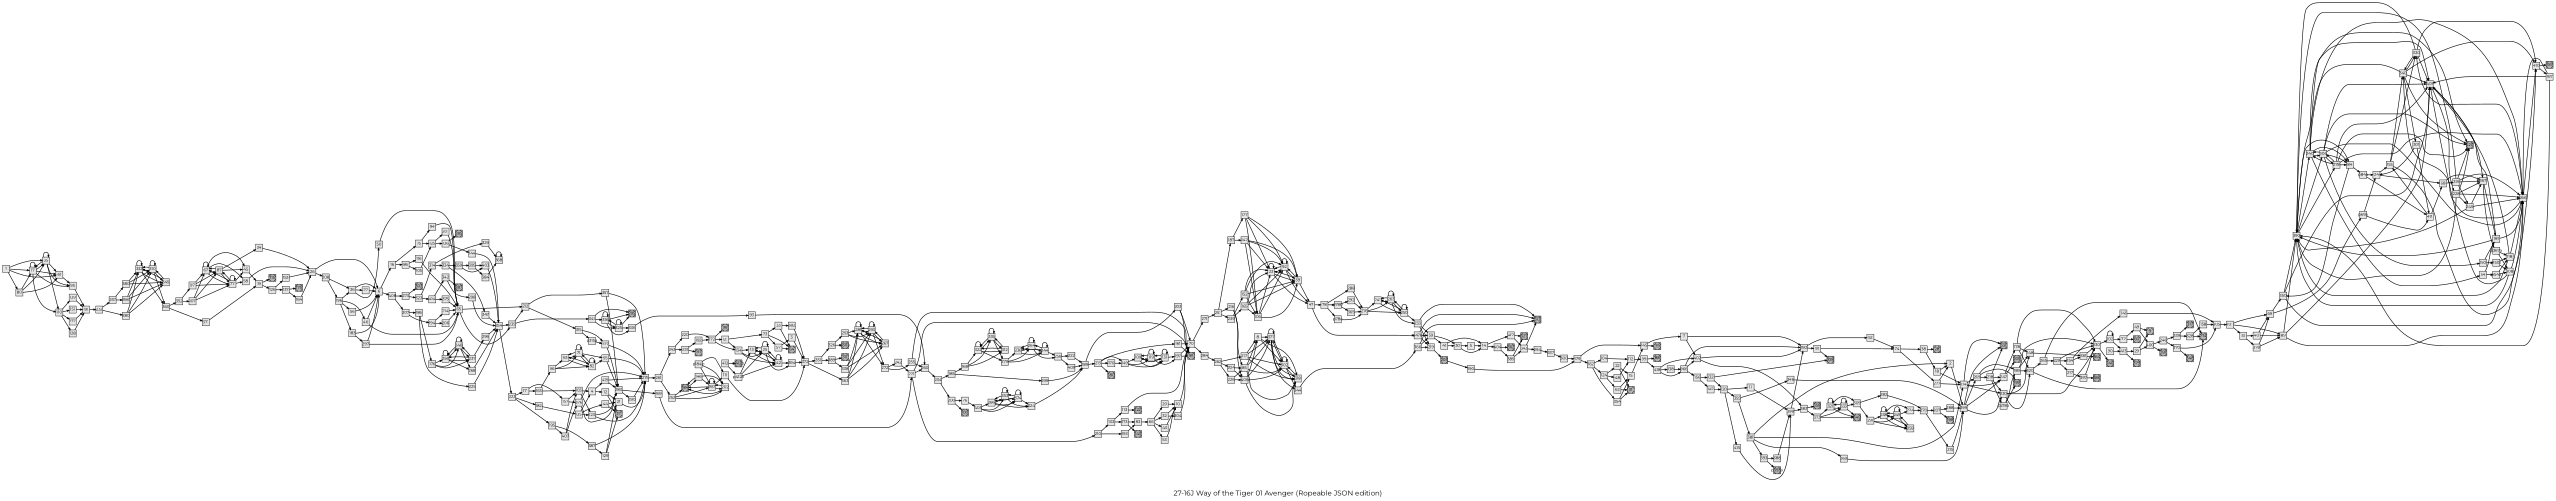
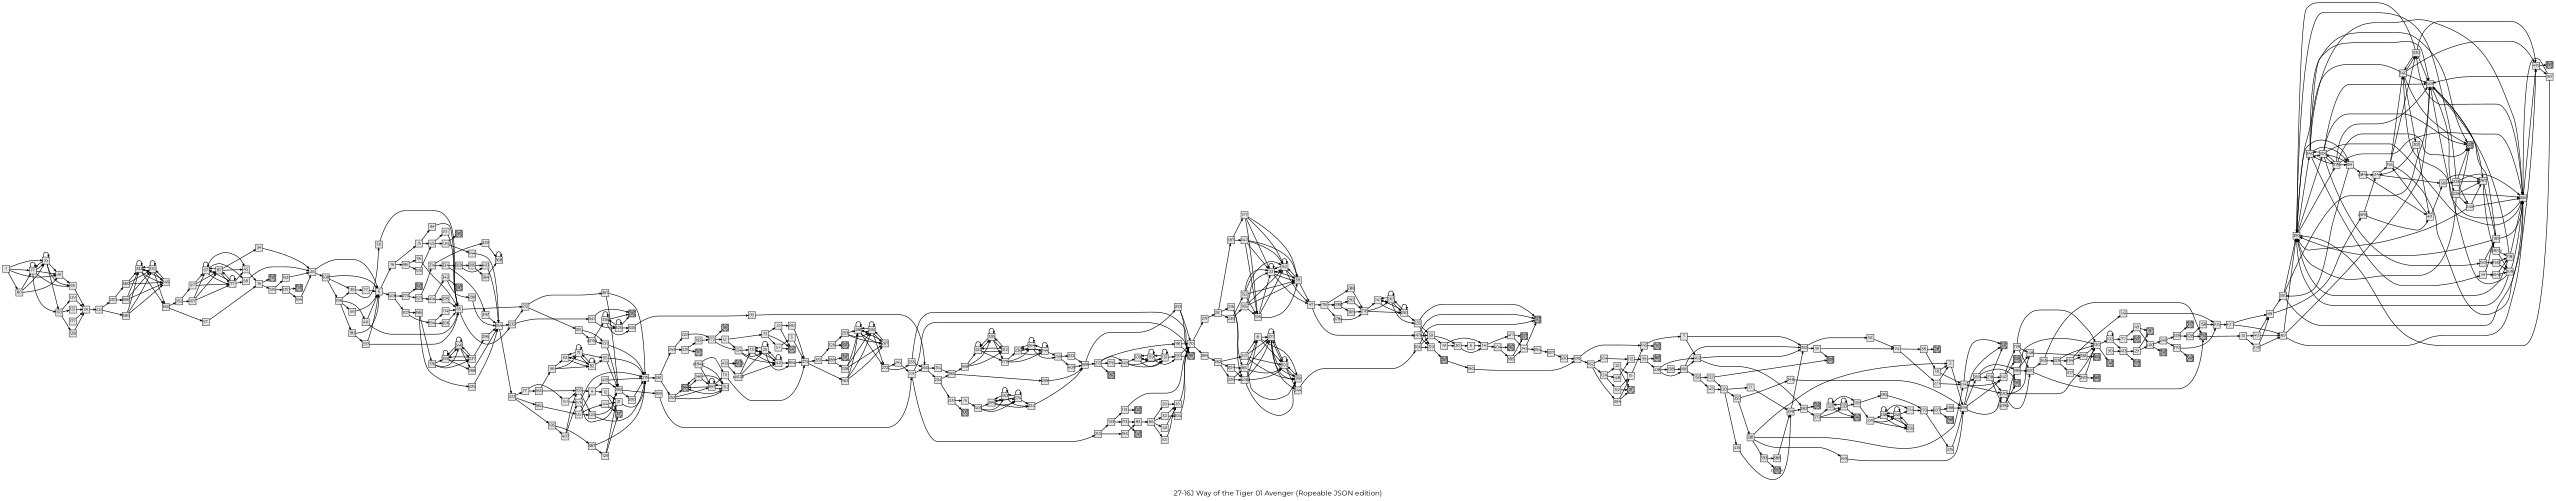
  digraph {
    fontname=Montserrat
    fontsize=36
    label="27-16J Way of the Tiger 01 Avenger (Ropeable JSON edition)"
    nodesep=0.35
    ordering=out
    rankdir=LR
    ranksep=0.45
    node [fillcolor=grey90 fixedsize=true fontname=Montserrat fontsize=20 labelfloat=true margin="0,0" penwidth=2 regular=true shape=rect style=filled]
    edge [fontname=Montserrat fontsize=12 labelfloat=true penwidth=3]
    1
    17
    35
    61
    80
    95
    110
    191
    139
    151
    177
    128
    2
    399
    331 [fillcolor=grey70 shape=Msquare]
    269
    247
    230
    189
    199 [fillcolor=grey70 shape=Msquare]
    218
    178
    209 [fillcolor=grey70 shape=Msquare]
    130
    148
    320
    3
    372
    351
    363
    326
    389
    281
    293
    267
    4
    419
    12
    275
    283
    21
    37 [fillcolor=grey70 shape=Msquare]
    261
    169
    290
    5
    14
    417
    404
    327 [fillcolor=grey70 shape=Msquare]
    343
    362 [fillcolor=grey70 shape=Msquare]
    385
    6
    16
    408
    75
    86
    273
    307
    94
    125
    116
    105
    323
    303 [fillcolor=grey70 shape=Msquare]
    186
    194
    7
    392
    402
    52
    91
    383
    74
    108 [fillcolor=grey70 shape=Msquare]
    358 [fillcolor=grey70 shape=Msquare]
    373
    8
    377
    302
    318
    344
    366
    9 [fillcolor=grey70 shape=Msquare]
    10
    70
    271
    284
    251
    262
    11
    398
    13
    25
    42
    394
    313 [fillcolor=grey70 shape=Msquare]
    294
    15
    145
    79 [fillcolor=grey70 shape=Msquare]
    65
    201
    136
    18
    174
    19
    126
    115 [fillcolor=grey70 shape=Msquare]
    153
    137
    26
    164
    175 [fillcolor=grey70 shape=Msquare]
    20
    243
    252
    22
    31 [fillcolor=grey70 shape=Msquare]
    23
    92
    39
    47
    78
    p47b
    24
    155
    68
    340
    330
    410
    367
    319
    390
    401
    420 [fillcolor=grey70 shape=Msquare]
    301
    159 [fillcolor=grey70 shape=Msquare]
    167
    181
    p367a
    266
    245
    208
    36
    196
    27
    50
    46
    56
    183
    28 [fillcolor=grey70 shape=Msquare]
    29
    400
    246
    391 [fillcolor=grey70 shape=Msquare]
    339
    370
    30
    32
    304
    33
    382
    64 [fillcolor=grey70 shape=Msquare]
    34
    212
    235
    38
    40
    69
    89
    350
    p69a
    411
    84
    240
    306
    278
    228
    41
    43
    44
    45
    357
    315
    341
    288
    p78b
    p78c
    59
    219
    276
    292
    365
    205 [fillcolor=grey70 shape=Msquare]
    48
    112
    99
    88 [fillcolor=grey70 shape=Msquare]
    418
    49
    51
    378
    277
    53
    54
    p54a
    118
    308
    55
    221
    57
    58
    60 [fillcolor=grey70 shape=Msquare]
    232
    62
    63
    71
    82
    227
    p315a
    295 [fillcolor=grey70 shape=Msquare]
    316
    325
    66
    67
    87
    77
    187
    216
    239
    117
    204
    226
    72
    73
    144
    285 [fillcolor=grey70 shape=Msquare]
    76
    405
    286
    353
    374
    324
    289
    203
    213
    241
    263
    250
    81 [fillcolor=grey70 shape=Msquare]
    83
    p84a
    85
    150
    90
    413
    379 [fillcolor=grey70 shape=Msquare]
    93
    260
+   114
    234
    185
    200
    257
    280
    96
    97
    98 [fillcolor=grey70 shape=Msquare]
    138
    n272 [label=966]
    156
    100 [fillcolor=grey70 shape=Msquare]
    101
    102
    103
    123
    104
    106
    107
    109
    119
    131
    197
    111
    113
    122 [fillcolor=grey70 shape=Msquare]
    168
    299
    322
    335
    312
    120
    355
    415
    346
    381
    369
    393
    121
    134
    124
    254
    127
    129
    140 [fillcolor=grey70 shape=Msquare]
    132
    133
    173
    143 [fillcolor=grey70 shape=Msquare]
    135
    223
    147
    141
    305
    142
    171
    182
    195
    184 [fillcolor=grey70 shape=Msquare]
    146
    202
    160
    361
    364 [fillcolor=grey70 shape=Msquare]
    149
    p150a
    152
    154
    157
    376
    158
    161
    162
    354
    163
    165
    279
    236
    264
    244
    210
    193
    170
    172
    p218a
    265
    274 [fillcolor=grey70 shape=Msquare]
    176
    256
    248
    237
    268
    296
    229
    179
    180 [fillcolor=grey70 shape=Msquare]
    297
    225
    188
    190
    380
    396
    332
    310
    345
    192
    214
    206
    387
    407
    198 [fillcolor=grey70 shape=Msquare]
    406
    207
    211 [fillcolor=grey70 shape=Msquare]
    215
    217
    397
    386 [fillcolor=grey70 shape=Msquare]
    220
    222
    224
    270
    231
    360
    233
    336
    258
    409
    238
    249
    259
    242
    317 [fillcolor=grey70 shape=Msquare]
    328
    348 [fillcolor=grey70 shape=Msquare]
    253
    272
    255
    314
    414
    329
    334
    342
    375
    352
    371
    282
    287 [fillcolor=grey70 shape=Msquare]
    291
    337
    300
    298
    309
    311 [fillcolor=grey70 shape=Msquare]
    368
    359
    347
    395
    403
    321
    333
    349 [fillcolor=grey70 shape=Msquare]
    p311a [fillcolor=grey70 shape=Msquare]
    384
    338
    388
    p393a [fillcolor=grey70 shape=Msquare]
    412
    p412a
    p412b [fillcolor=grey70 shape=Msquare]
    p184b
    1 -> 17
    1 -> 35
    1 -> 61
    1 -> 80
    17 -> 17
    17 -> 35
    17 -> 61
    17 -> 95
    17 -> 110
    35 -> 17
    35 -> 35
    35 -> 61
    35 -> 95
    35 -> 110
    61 -> 95
    80 -> 17
    80 -> 35
    80 -> 61
    95 -> 191
    110 -> 139
    110 -> 151
-   110 -> 177
    110 -> 128
    191 -> 232
    139 -> 191
    151 -> 191
    177 -> 191
    128 -> 191
    2 -> 399
    399 -> 331
    399 -> 269
    399 -> 247
    399 -> 230
    269 -> 189
    269 -> 199
    269 -> 218
    247 -> 178
    247 -> 209
    230 -> 130
    230 -> 148
    230 -> 320
    189 -> 130
    189 -> 148
    189 -> 320
    218 -> 331
    218 -> 247
    218 -> 230
    218 -> p218a
    178 -> 130
    178 -> 148
    178 -> 320
    130 -> 102
    130 -> 140
    148 -> 361
    320 -> 265
    320 -> 274
    3 -> 372
    372 -> 351
    372 -> 363
    351 -> 326
    351 -> 389
    363 -> 281
    363 -> 293
    363 -> 267
    326 -> 253
    326 -> p311a
    389 -> 311
    389 -> 338
    281 -> 281
    281 -> 293
    281 -> 267
    281 -> 272
    293 -> 281
    293 -> 293
    293 -> 267
    293 -> 272
    267 -> 281
    267 -> 293
    4 -> 419
    4 -> 12
    419 -> 275
    419 -> 283
    12 -> 21
    12 -> 37
    275 -> 261
    283 -> 169
    283 -> 290
    21 -> 275
    261 -> 243
    261 -> 252
    169 -> 221
    290 -> 275
    5 -> 14
    14 -> 417
    14 -> 404
    417 -> 327
    417 -> 343
    404 -> 362
    404 -> 385
    343 -> 313
    343 -> 294
    385 -> 327
    385 -> 343
    6 -> 16
    6 -> 408
    16 -> 75
    16 -> 86
    408 -> 273
    408 -> 307
    75 -> 94
    75 -> 125
    86 -> 116
    86 -> 105
    273 -> 323
    273 -> 303
    307 -> 186
    307 -> 194
    94 -> 65
    125 -> 201
    125 -> 136
    116 -> 65
    105 -> 125
    323 -> 314
    323 -> 414
    186 -> 176
    186 -> 225
    194 -> 214
    194 -> 206
    7 -> 392
    7 -> 402
    392 -> 52
    392 -> 91
    402 -> 392
    402 -> 383
    52 -> 74
    91 -> 74
    91 -> 108
    383 -> 358
    383 -> 373
    74 -> 38
    74 -> 277
    373 -> 321
    373 -> 333
    373 -> 349
    8 -> 377
    8 -> 302
    8 -> 318
    377 -> 377
    377 -> 302
    377 -> 318
    377 -> 344
    302 -> 377
    302 -> 302
    302 -> 318
    302 -> 344
    318 -> 377
    318 -> 302
    344 -> 366
    366 -> 313
    366 -> 59
    366 -> 219
    10 -> 70
    70 -> 271
    70 -> 284
    271 -> 251
    284 -> 262
    251 -> 187
    251 -> 216
    251 -> 239
    262 -> 117
    262 -> 204
    262 -> 226
    11 -> 398
    398 -> 392
    398 -> 383
    13 -> 25
    13 -> 42
    25 -> 13
    25 -> 25
    25 -> 42
    25 -> 394
    42 -> 13
    42 -> 25
    42 -> 42
    42 -> 394
    394 -> 372
    294 -> 337
    15 -> 145
    145 -> 7
    145 -> 79
    65 -> 212
    65 -> 235
    201 -> 65
    136 -> 144
    136 -> 285
    18 -> 2
    18 -> 174
    174 -> 331
    174 -> 269
    174 -> 247
    174 -> 230
    19 -> 126
    19 -> 115
    126 -> 153
    126 -> 137
    153 -> 26
    137 -> 164
    137 -> 175
    26 -> 6
    26 -> 208
    164 -> 26
    20 -> 10
    243 -> 220
    243 -> 231
    252 -> 184
    252 -> 202
    252 -> 160
    22 -> 15
    22 -> 31
    23 -> 23
    23 -> 92
    23 -> 39
    23 -> 47
    92 -> 23
    92 -> 92
    92 -> 39
    92 -> 47
    39 -> 23
    39 -> 92
    39 -> 47
    47 -> 78
    47 -> p47b
    78 -> 288
    78 -> p78b
    78 -> p78c
    p47b -> 313
    p47b -> 59
    p47b -> 219
    24 -> 155
    24 -> 68
    155 -> 340
    155 -> 330
    155 -> 410
    68 -> 367
    68 -> 319
    340 -> 330
    340 -> 410
    340 -> 390
    340 -> 401
    340 -> 420
    340 -> 301
    330 -> 340
    330 -> 410
    330 -> 390
    330 -> 401
    410 -> 159
    410 -> 167
    367 -> 181
    367 -> p367a
    319 -> 367
    319 -> 390
    319 -> 420
    319 -> 266
    319 -> 245
    390 -> 84
    390 -> 240
    390 -> 306
    390 -> 278
    401 -> 367
    401 -> 228
    301 -> 24
    301 -> 411
    167 -> 390
    167 -> 401
    167 -> 266
    181 -> 390
    181 -> 401
    181 -> 266
    p367a -> 118
    p367a -> 308
    266 -> 340
    266 -> 330
    266 -> 410
    245 -> 367
    245 -> 390
    245 -> 266
-   36 -> 6
+   208 -> 6
    208 -> 36
    208 -> 196
    36 -> 27
    36 -> 50
    196 -> 36
    196 -> 46
    196 -> 56
    196 -> 183
    27 -> 6
    50 -> 65
    46 -> 6
    46 -> 65
    56 -> 6
    183 -> 6
    183 -> 297
    29 -> 9
    29 -> 400
    400 -> 246
    400 -> 391
    246 -> 339
    246 -> 370
    339 -> 317
    339 -> 328
    370 -> 305
    370 -> 348
    30 -> 5
    30 -> 14
    32 -> 10
    32 -> 304
    304 -> 70
    33 -> 382
    33 -> 64
    382 -> 372
    34 -> 26
    212 -> 357
    212 -> 315
    235 -> 212
    235 -> 341
    38 -> 18
    38 -> 28
    40 -> 69
    40 -> 89
    69 -> 350
    69 -> p69a
    89 -> 390
    89 -> 401
    89 -> 266
    350 -> 390
    350 -> 401
    350 -> 266
    p69a -> 24
    p69a -> 411
    411 -> 155
    411 -> 68
    84 -> 350
    84 -> p84a
    240 -> 401
    240 -> 420
    240 -> 266
    240 -> 84
    240 -> 306
    240 -> 54
    306 -> 401
    306 -> 420
    306 -> 266
    306 -> 84
    306 -> 240
    306 -> 278
    306 -> 150
    278 -> 401
    278 -> 420
    278 -> 266
    278 -> 84
    278 -> 240
    278 -> 306
    228 -> 367
    228 -> 390
    228 -> 420
    228 -> 266
    228 -> 245
    41 -> 14
    41 -> 30
    43 -> 10
    44 -> 21
    44 -> 37
    45 -> 19
    357 -> 275
    357 -> 283
    315 -> 227
    315 -> p315a
    341 -> 295
-   341 -> 316
+   p315a -> 316
    341 -> 325
    288 -> 276
    p78b -> 292
    p78b -> 365
    p78c -> 276
    59 -> 30
    59 -> 41
    219 -> 205
    276 -> 241
    276 -> 263
    276 -> 250
    292 -> 276
    365 -> 276
    205 -> 190
    48 -> 112
    112 -> 99
    99 -> 88
    99 -> 418
    418 -> 402
    418 -> 138
    418 -> n272
    49 -> 9
    49 -> 400
    51 -> 40
    51 -> 378
    378 -> 69
    378 -> 89
    277 -> 2
    277 -> 174
    53 -> 10
    54 -> 181
    54 -> p54a
    p54a -> 118
    p54a -> 308
    118 -> 390
    118 -> 401
    118 -> 266
    308 -> 390
    308 -> 401
    308 -> 266
    55 -> 275
    55 -> 283
    221 -> 81
    221 -> 260
    221 -> 210
    57 -> 3
    57 -> 64
    58 -> 26
    232 -> 257
    232 -> 280
    62 -> 15
    62 -> 31
    63 -> 71
    63 -> 82
    71 -> 55
    71 -> 63
    71 -> 71
    71 -> 82
    82 -> 55
    82 -> 63
    82 -> 71
    82 -> 82
    227 -> 275
    227 -> 283
    p315a -> 227
    316 -> 295
    316 -> 316
    316 -> 325
    316 -> 336
    325 -> 295
    325 -> 316
    325 -> 325
    325 -> 336
    66 -> 20
    66 -> 32
    66 -> 43
    66 -> 53
    67 -> 45
    67 -> 58
    67 -> 67
    67 -> 87
    67 -> 77
    87 -> 34
    87 -> 45
    87 -> 67
    87 -> 77
    77 -> 45
    77 -> 58
    77 -> 67
    77 -> 87
    77 -> 77
    187 -> 127
    187 -> 142
    216 -> 85
    216 -> 406
    239 -> 152
    239 -> 165
    117 -> 8
    117 -> 377
    117 -> 302
    117 -> 318
    204 -> 85
    204 -> 406
    226 -> 85
    226 -> 406
    72 -> 49
    72 -> 60
    73 -> 33
    73 -> 64
    73 -> 57
    144 -> 254
    76 -> 405
    405 -> 286
    405 -> 353
    405 -> 374
    286 -> 353
    286 -> 374
    286 -> 324
    353 -> 286
    353 -> 353
    353 -> 374
    353 -> 324
    374 -> 286
    374 -> 353
    374 -> 374
    374 -> 324
    324 -> 289
    289 -> 203
    289 -> 213
    203 -> 70
    203 -> 81
    213 -> 149
    213 -> 161
    213 -> 170
    213 -> 180
    241 -> 263
    241 -> 250
    263 -> 241
    263 -> 263
    263 -> 250
    263 -> 233
    250 -> 241
    250 -> 263
    250 -> 250
    250 -> 233
    83 -> 66
    p84a -> 24
    p84a -> 411
    85 -> 8
    85 -> 377
    85 -> 302
    85 -> 318
    150 -> 181
    150 -> p150a
    90 -> 413
    413 -> 29
    413 -> 379
    93 -> 260
+   260 -> 114
    260 -> 234
+   114 -> 185
    234 -> 185
    234 -> 200
    185 -> 168
    185 -> 299
    200 -> 76
    200 -> 100
    257 -> 380
    257 -> 396
    280 -> 332
    280 -> 310
    280 -> 345
    96 -> 63
    96 -> 71
    96 -> 82
    97 -> 67
    97 -> 87
    97 -> 77
    138 -> n272
    n272 -> 392
    n272 -> 402
    n272 -> 156
    156 -> 132
    156 -> 147
    101 -> 69
    101 -> 89
-   101 -> 51
+   274 -> 51
    102 -> 72
    102 -> 413
    102 -> 102
    103 -> 4
    103 -> 123
    123 -> 275
    123 -> 283
    104 -> 112
    106 -> 23
    106 -> 92
    106 -> 39
    107 -> 67
    107 -> 87
    107 -> 77
    109 -> 119
    109 -> 131
    119 -> 109
    119 -> 119
    119 -> 131
    119 -> 197
    131 -> 109
    131 -> 119
    131 -> 131
    131 -> 197
    197 -> 70
    197 -> 81
    111 -> 372
    113 -> 70
    113 -> 122
    168 -> 322
    168 -> 335
    168 -> 312
    299 -> 289
    322 -> 322
    322 -> 335
    322 -> 312
    322 -> 279
    335 -> 322
    335 -> 335
    335 -> 312
    335 -> 279
    312 -> 322
    312 -> 335
    120 -> 11
    120 -> 355
    120 -> 415
    355 -> 346
    355 -> 381
    415 -> 398
    346 -> 399
    381 -> 2
    381 -> 174
    381 -> 369
    381 -> 393
    369 -> 399
    393 -> 388
    393 -> p393a
    121 -> 73
    121 -> 134
    134 -> 13
    134 -> 25
    134 -> 42
    124 -> 22
    124 -> 48
    124 -> 62
    254 -> 235
    254 -> 223
    127 -> 23
    127 -> 92
    127 -> 39
    127 -> 106
    129 -> 21
    129 -> 37
    132 -> 108
    132 -> 120
    133 -> 113
    133 -> 173
    173 -> 83
    173 -> 143
    135 -> 4
    135 -> 44
    135 -> 123
    223 -> 171
    223 -> 182
    223 -> 195
    147 -> 120
    141 -> 305
    305 -> 101
    142 -> 23
    142 -> 92
    142 -> 39
    142 -> 106
    171 -> 157
    171 -> 163
    182 -> 135
    195 -> 387
    195 -> 407
    184 -> 146
    146 -> 184
    146 -> 202
    146 -> 160
    202 -> 184
    202 -> 160
    160 -> 111
    160 -> 184
    160 -> 202
    160 -> 160
    361 -> 130
    361 -> 364
    149 -> 109
    149 -> 119
    149 -> 131
    p150a -> 118
    p150a -> 308
    152 -> 23
    152 -> 92
    152 -> 39
    152 -> 106
    154 -> 141
    154 -> 361
    157 -> 103
    157 -> 376
    376 -> 275
    376 -> 283
    158 -> 305
    161 -> 70
    161 -> 81
    162 -> 104
    162 -> 124
    162 -> 354
    354 -> 15
    354 -> 31
    163 -> 96
    163 -> 103
    165 -> 23
    165 -> 92
    165 -> 39
    165 -> 106
    279 -> 236
    279 -> 264
    279 -> 244
    236 -> 264
    236 -> 244
    264 -> 236
    264 -> 264
    264 -> 244
    264 -> 258
    244 -> 236
    244 -> 264
    244 -> 244
    244 -> 258
    210 -> 133
    210 -> 193
    193 -> 83
    170 -> 149
    172 -> 98
    172 -> 121
    172 -> 134
    p218a -> 189
    p218a -> 199
    265 -> 274
    265 -> 229
    176 -> 256
    176 -> 248
    176 -> 237
    256 -> 256
    256 -> 248
    256 -> 237
    256 -> 268
    248 -> 256
    248 -> 248
    248 -> 237
    248 -> 268
    237 -> 256
    237 -> 248
    237 -> 296
    268 -> 254
    296 -> 254
    229 -> 130
    229 -> 154
    229 -> 217
    179 -> 145
    179 -> 162
    297 -> 6
    297 -> 65
    225 -> 254
    188 -> 399
    190 -> 179
    380 -> 332
    380 -> 310
    380 -> 345
    396 -> 332
    396 -> 310
    396 -> 345
    332 -> 332
    332 -> 310
    332 -> 345
    332 -> 360
    310 -> 332
    310 -> 310
    310 -> 345
    310 -> 360
    345 -> 332
    345 -> 310
    192 -> 172
    214 -> 65
    206 -> 65
    387 -> 275
    387 -> 129
    407 -> 103
    407 -> 376
    406 -> 8
    406 -> 377
    406 -> 302
    406 -> 318
    207 -> 188
    207 -> 198
    215 -> 399
    217 -> 397
    397 -> 130
    397 -> 386
    220 -> 172
    222 -> 289
    224 -> 270
    270 -> 207
    270 -> 215
    231 -> 192
    231 -> 211
    360 -> 352
    360 -> 371
    233 -> 313
    233 -> 59
    233 -> 219
    336 -> 93
    258 -> 222
    258 -> 409
    409 -> 289
    238 -> 224
    238 -> 238
    238 -> 249
    238 -> 259
    249 -> 224
    249 -> 238
    249 -> 249
    249 -> 259
    259 -> 238
    259 -> 249
    242 -> 221
    328 -> 158
    328 -> 274
    253 -> 281
    253 -> 293
    253 -> 267
    272 -> 242
    272 -> 255
    255 -> 81
    255 -> 260
    314 -> 329
    314 -> 334
    414 -> 342
    414 -> 375
    329 -> 368
    334 -> 359
    334 -> 347
    342 -> 287
    342 -> 298
    375 -> 65
    352 -> 97
    352 -> 107
    371 -> 19
    282 -> 270
    291 -> 238
    291 -> 249
    291 -> 259
    337 -> 300
    300 -> 179
    298 -> 254
    309 -> 282
    309 -> 291
    368 -> 368
    359 -> 395
    359 -> 403
    347 -> 254
    395 -> 403
    395 -> 384
    403 -> 254
    321 -> 309
    321 -> 321
    321 -> 333
    321 -> 349
    333 -> 309
    333 -> 321
    333 -> 333
    333 -> 349
    384 -> 368
    338 -> 281
    338 -> 293
    338 -> 267
    388 -> 398
    412 -> p412a
    412 -> p412b
    p412a -> 13
    p412a -> 25
    p412a -> 42
    p184b -> 111
    p184b -> 202
    p184b -> 160
  }
